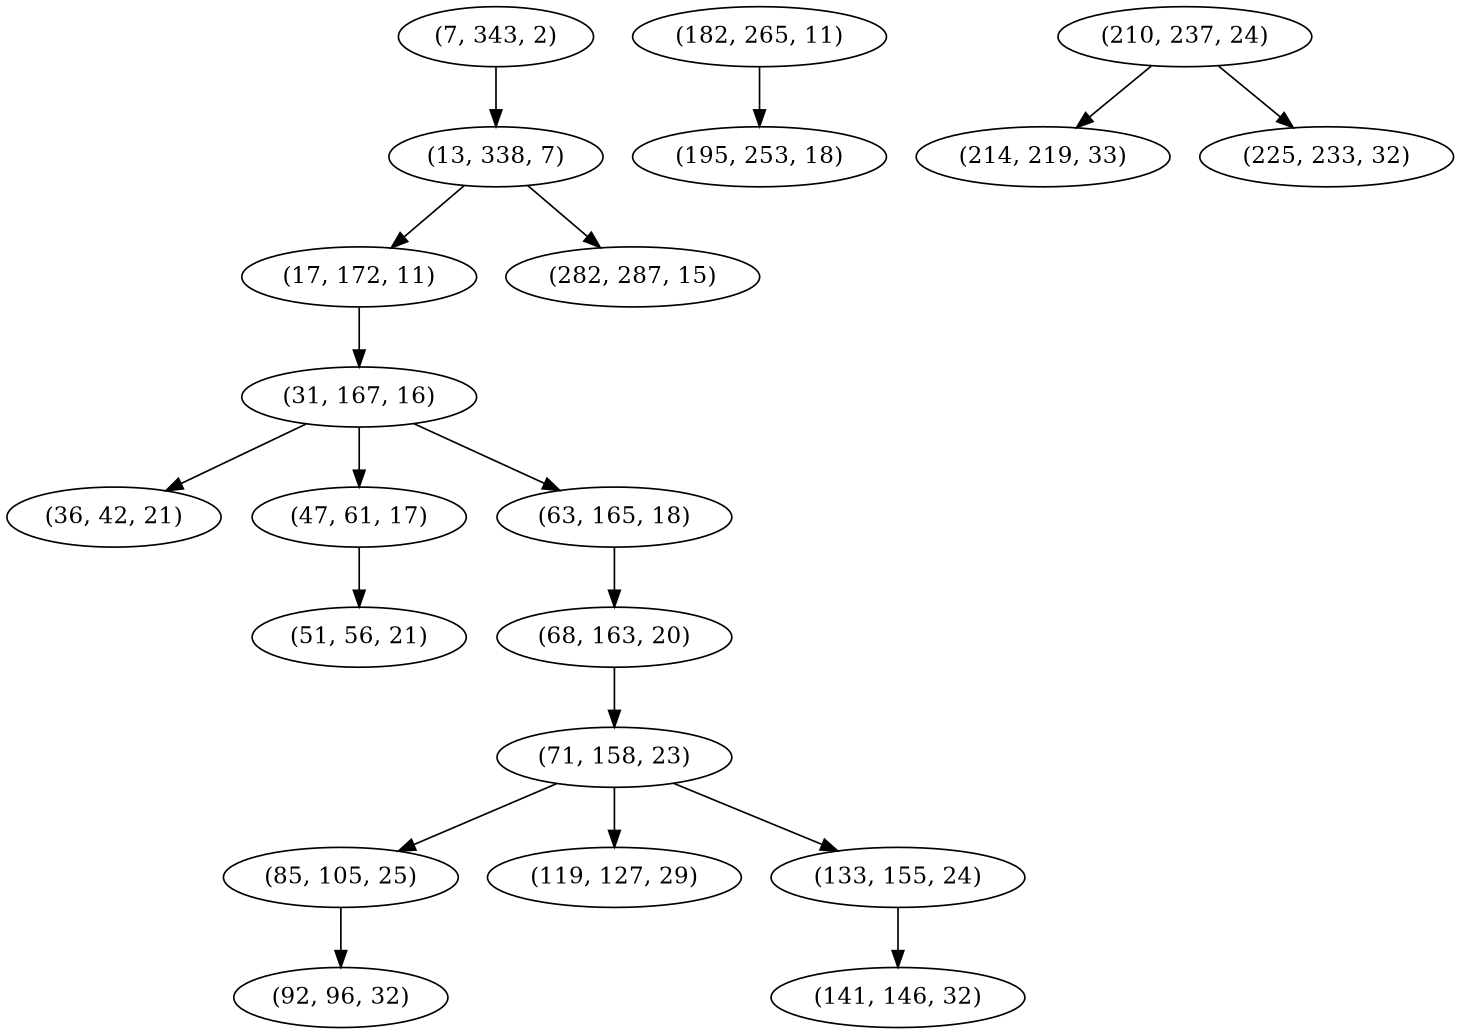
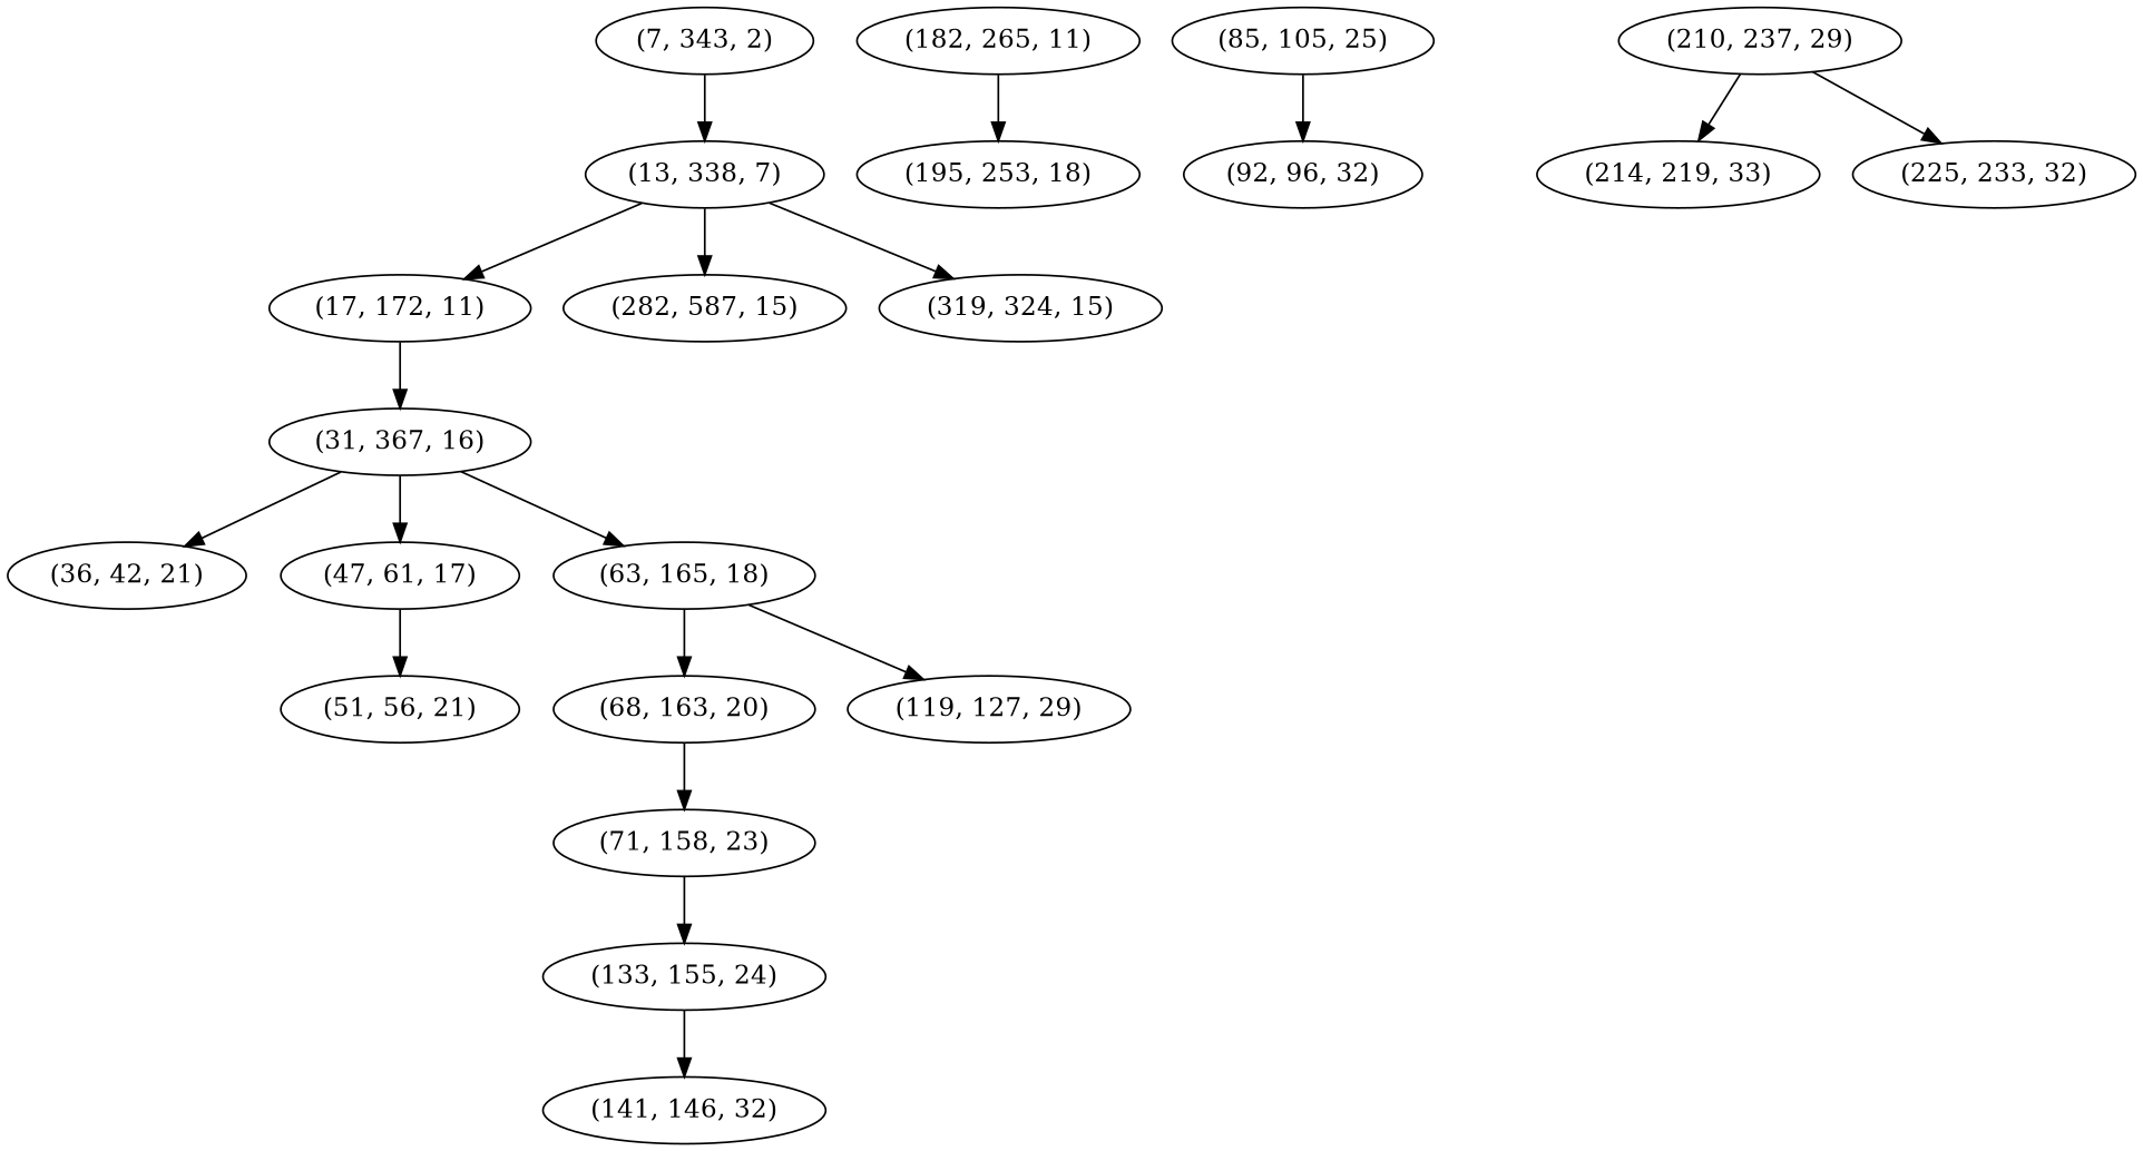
  digraph {
    "(7, 343, 2)"
    "(13, 338, 7)"
    "(17, 172, 11)"
-   "(282, 287, 15)"
-   "(31, 167, 16)"
+   "(282, 287, 15)" [label="(282, 587, 15)"]
+   "(319, 324, 15)"
+   "(31, 167, 16)" [label="(31, 367, 16)"]
    "(182, 265, 11)"
    "(195, 253, 18)"
    "(36, 42, 21)"
    "(47, 61, 17)"
    "(63, 165, 18)"
    "(51, 56, 21)"
    "(68, 163, 20)"
    "(71, 158, 23)"
    "(85, 105, 25)"
    "(119, 127, 29)"
    "(133, 155, 24)"
    "(92, 96, 32)"
    "(141, 146, 32)"
-   "(210, 237, 29)" [label="(210, 237, 24)"]
+   "(210, 237, 29)"
    "(214, 219, 33)"
    "(225, 233, 32)"
    "(7, 343, 2)" -> "(13, 338, 7)"
    "(13, 338, 7)" -> "(17, 172, 11)"
    "(13, 338, 7)" -> "(282, 287, 15)"
+   "(13, 338, 7)" -> "(319, 324, 15)"
    "(17, 172, 11)" -> "(31, 167, 16)"
    "(31, 167, 16)" -> "(36, 42, 21)"
    "(31, 167, 16)" -> "(47, 61, 17)"
    "(31, 167, 16)" -> "(63, 165, 18)"
    "(182, 265, 11)" -> "(195, 253, 18)"
    "(47, 61, 17)" -> "(51, 56, 21)"
    "(63, 165, 18)" -> "(68, 163, 20)"
    "(68, 163, 20)" -> "(71, 158, 23)"
-   "(71, 158, 23)" -> "(85, 105, 25)"
-   "(71, 158, 23)" -> "(119, 127, 29)"
+   "(63, 165, 18)" -> "(119, 127, 29)"
    "(71, 158, 23)" -> "(133, 155, 24)"
    "(85, 105, 25)" -> "(92, 96, 32)"
    "(133, 155, 24)" -> "(141, 146, 32)"
    "(210, 237, 29)" -> "(214, 219, 33)"
    "(210, 237, 29)" -> "(225, 233, 32)"
  }
